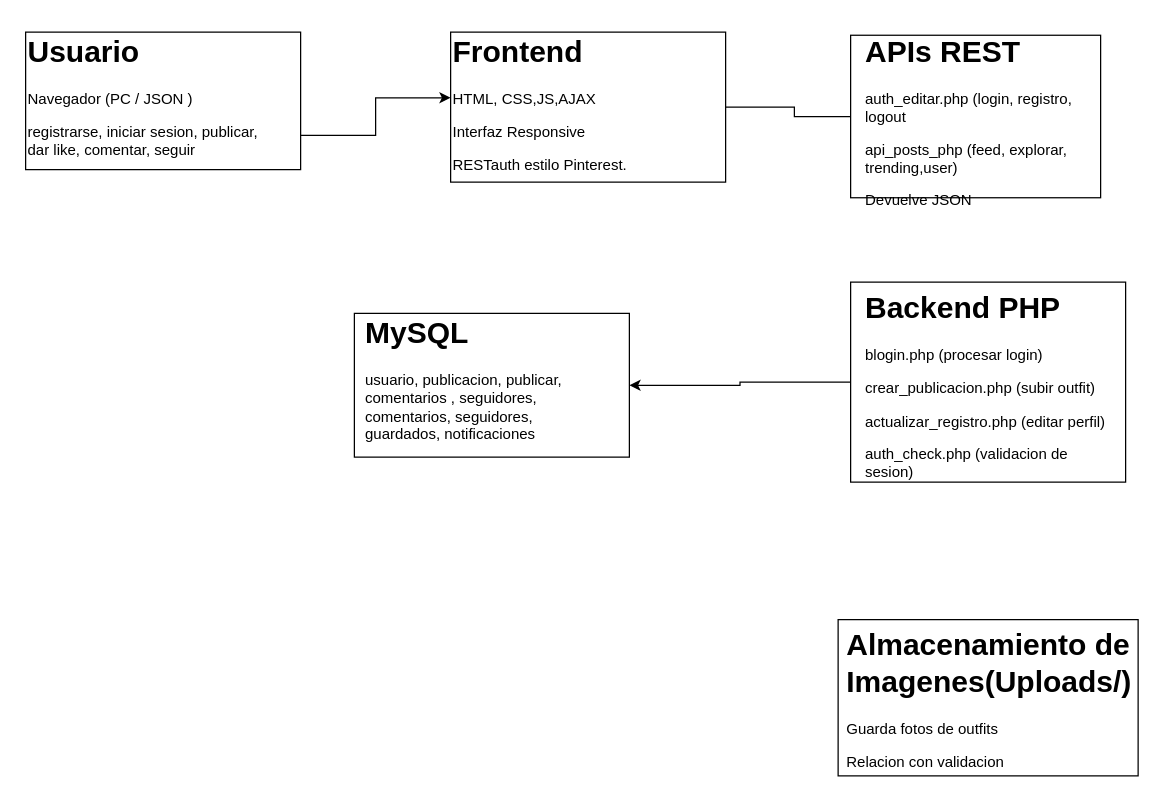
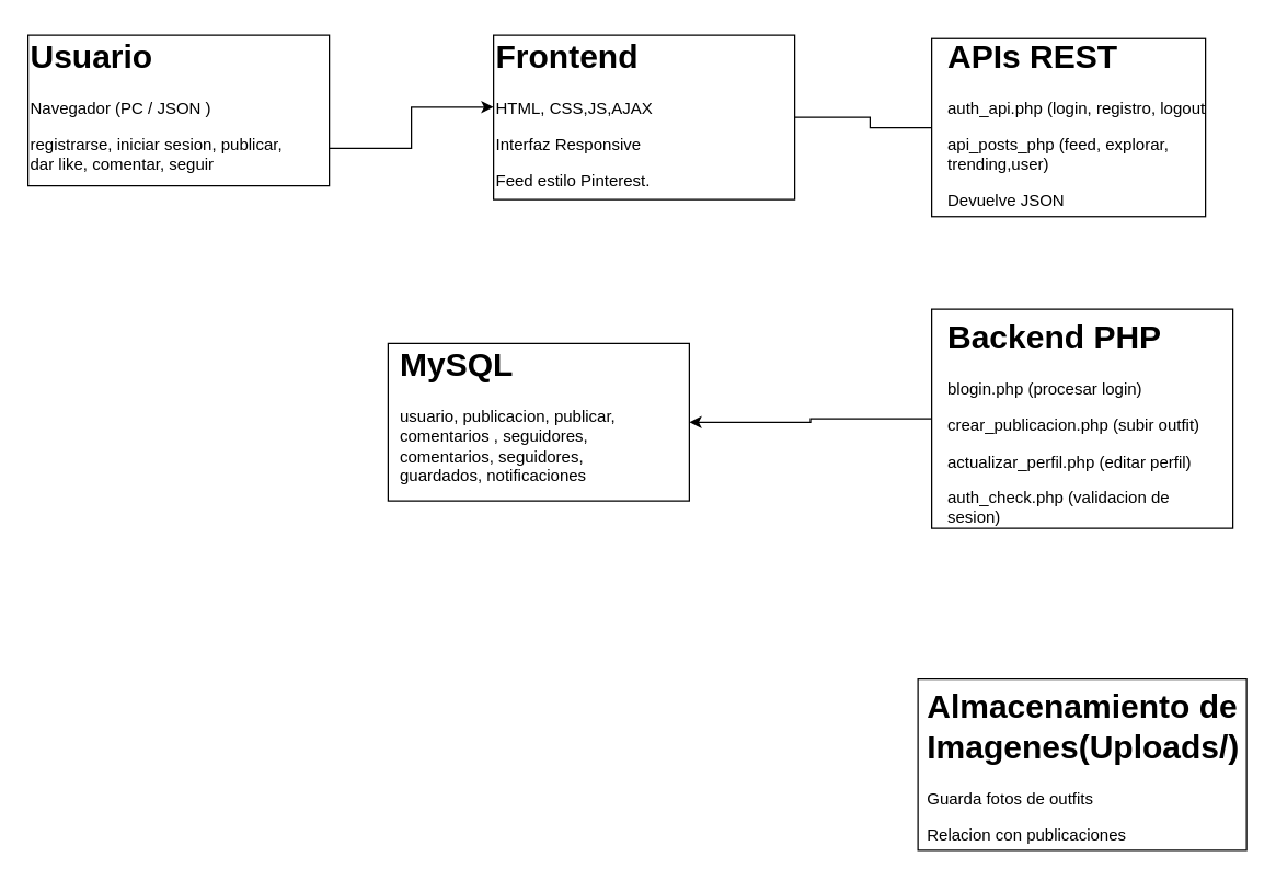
  <mxCell id="0" />
  <mxCell id="1" parent="0" />
  <mxCell id="2" style="edgeStyle=orthogonalEdgeStyle;rounded=0;orthogonalLoop=1;jettySize=auto;html=1;exitX=1;exitY=0.75;exitDx=0;exitDy=0;entryX=0;entryY=0.5;entryDx=0;entryDy=0;" edge="1" parent="1" source="3" target="7"><mxGeometry relative="1" as="geometry" /></mxCell>
  <mxCell id="3" value="" style="rounded=0;whiteSpace=wrap;html=1;" vertex="1" parent="1"><mxGeometry x="20" y="25" width="220" height="110" as="geometry" /></mxCell>
  <mxCell id="4" value="&lt;h1 style=&quot;margin-top: 0px;&quot;&gt;Usuario&lt;/h1&gt;&lt;p&gt;Navegador (PC / JSON )&lt;/p&gt;&lt;p&gt;registrarse, iniciar sesion, publicar, dar like, comentar, seguir&lt;/p&gt;" style="text;html=1;whiteSpace=wrap;overflow=hidden;rounded=0;" vertex="1" parent="1"><mxGeometry x="20" y="20" width="190" height="120" as="geometry" /></mxCell>
  <mxCell id="5" style="edgeStyle=orthogonalEdgeStyle;rounded=0;orthogonalLoop=1;jettySize=auto;html=1;exitX=1;exitY=0.5;exitDx=0;exitDy=0;entryX=0;entryY=0.5;entryDx=0;entryDy=0;" edge="1" parent="1" source="6" target="9"><mxGeometry relative="1" as="geometry" /></mxCell>
  <mxCell id="6" value="" style="rounded=0;whiteSpace=wrap;html=1;" vertex="1" parent="1"><mxGeometry x="360" y="25" width="220" height="120" as="geometry" /></mxCell>
- <mxCell id="7" value="&lt;h1 style=&quot;margin-top: 0px;&quot;&gt;Frontend&lt;/h1&gt;&lt;p&gt;HTML, CSS,JS,AJAX&lt;/p&gt;&lt;p&gt;Interfaz Responsive&lt;/p&gt;&lt;p&gt;RESTauth estilo Pinterest.&lt;/p&gt;" style="text;html=1;whiteSpace=wrap;overflow=hidden;rounded=0;" vertex="1" parent="1"><mxGeometry x="360" y="20" width="195" height="115" as="geometry" /></mxCell>
+ <mxCell id="7" value="&lt;h1 style=&quot;margin-top: 0px;&quot;&gt;Frontend&lt;/h1&gt;&lt;p&gt;HTML, CSS,JS,AJAX&lt;/p&gt;&lt;p&gt;Interfaz Responsive&lt;/p&gt;&lt;p&gt;Feed estilo Pinterest.&lt;/p&gt;" style="text;html=1;whiteSpace=wrap;overflow=hidden;rounded=0;" vertex="1" parent="1"><mxGeometry x="360" y="20" width="195" height="115" as="geometry" /></mxCell>
  <mxCell id="8" value="" style="rounded=0;whiteSpace=wrap;html=1;" vertex="1" parent="1"><mxGeometry x="680" y="27.5" width="200" height="130" as="geometry" /></mxCell>
- <mxCell id="9" value="&lt;h1 style=&quot;margin-top: 0px;&quot;&gt;APIs REST&lt;/h1&gt;&lt;p&gt;auth_editar.php (login, registro, logout&lt;/p&gt;&lt;p&gt;api_posts_php (feed, explorar, trending,user)&lt;/p&gt;&lt;p&gt;Devuelve JSON&lt;/p&gt;&lt;p&gt;&lt;br&gt;&lt;/p&gt;" style="text;html=1;whiteSpace=wrap;overflow=hidden;rounded=0;" vertex="1" parent="1"><mxGeometry x="690" y="20" width="200" height="145" as="geometry" /></mxCell>
+ <mxCell id="9" value="&lt;h1 style=&quot;margin-top: 0px;&quot;&gt;APIs REST&lt;/h1&gt;&lt;p&gt;auth_api.php (login, registro, logout&lt;/p&gt;&lt;p&gt;api_posts_php (feed, explorar, trending,user)&lt;/p&gt;&lt;p&gt;Devuelve JSON&lt;/p&gt;&lt;p&gt;&lt;br&gt;&lt;/p&gt;" style="text;html=1;whiteSpace=wrap;overflow=hidden;rounded=0;" vertex="1" parent="1"><mxGeometry x="690" y="20" width="200" height="145" as="geometry" /></mxCell>
  <mxCell id="10" style="edgeStyle=orthogonalEdgeStyle;rounded=0;orthogonalLoop=1;jettySize=auto;html=1;exitX=0;exitY=0.5;exitDx=0;exitDy=0;entryX=1;entryY=0.5;entryDx=0;entryDy=0;" edge="1" parent="1" source="11" target="13"><mxGeometry relative="1" as="geometry" /></mxCell>
  <mxCell id="11" value="" style="rounded=0;whiteSpace=wrap;html=1;" vertex="1" parent="1"><mxGeometry x="680" y="225" width="220" height="160" as="geometry" /></mxCell>
- <mxCell id="12" value="&lt;h1 style=&quot;margin-top: 0px;&quot;&gt;Backend PHP&lt;/h1&gt;&lt;p&gt;blogin.php (procesar login)&lt;/p&gt;&lt;p&gt;crear_publicacion.php (subir outfit)&lt;/p&gt;&lt;p&gt;actualizar_registro.php (editar perfil)&lt;/p&gt;&lt;p&gt;auth_check.php (validacion de sesion)&lt;/p&gt;&lt;p&gt;&lt;br&gt;&lt;/p&gt;" style="text;html=1;whiteSpace=wrap;overflow=hidden;rounded=0;" vertex="1" parent="1"><mxGeometry x="690" y="225" width="200" height="160" as="geometry" /></mxCell>
+ <mxCell id="12" value="&lt;h1 style=&quot;margin-top: 0px;&quot;&gt;Backend PHP&lt;/h1&gt;&lt;p&gt;blogin.php (procesar login)&lt;/p&gt;&lt;p&gt;crear_publicacion.php (subir outfit)&lt;/p&gt;&lt;p&gt;actualizar_perfil.php (editar perfil)&lt;/p&gt;&lt;p&gt;auth_check.php (validacion de sesion)&lt;/p&gt;&lt;p&gt;&lt;br&gt;&lt;/p&gt;" style="text;html=1;whiteSpace=wrap;overflow=hidden;rounded=0;" vertex="1" parent="1"><mxGeometry x="690" y="225" width="200" height="160" as="geometry" /></mxCell>
  <mxCell id="13" value="" style="rounded=0;whiteSpace=wrap;html=1;" vertex="1" parent="1"><mxGeometry x="283" y="250" width="220" height="115" as="geometry" /></mxCell>
  <mxCell id="14" value="&lt;h1 style=&quot;margin-top: 0px;&quot;&gt;MySQL&lt;/h1&gt;&lt;p&gt;usuario, publicacion,&amp;nbsp;&lt;span style=&quot;background-color: transparent; color: light-dark(rgb(0, 0, 0), rgb(255, 255, 255));&quot;&gt;publicar, comentarios , seguidores, comentarios, seguidores, guardados, notificaciones&lt;/span&gt;&lt;/p&gt;" style="text;html=1;whiteSpace=wrap;overflow=hidden;rounded=0;" vertex="1" parent="1"><mxGeometry x="290" y="245" width="180" height="120" as="geometry" /></mxCell>
  <mxCell id="15" value="" style="rounded=0;whiteSpace=wrap;html=1;" vertex="1" parent="1"><mxGeometry x="670" y="495" width="240" height="125" as="geometry" /></mxCell>
- <mxCell id="16" value="&lt;h1 style=&quot;margin-top: 0px;&quot;&gt;Almacenamiento de Imagenes(Uploads/)&lt;/h1&gt;&lt;p&gt;Guarda fotos de outfits&lt;/p&gt;&lt;p&gt;Relacion con validacion&lt;/p&gt;" style="text;html=1;whiteSpace=wrap;overflow=hidden;rounded=0;" vertex="1" parent="1"><mxGeometry x="675" y="495" width="230" height="120" as="geometry" /></mxCell>
+ <mxCell id="16" value="&lt;h1 style=&quot;margin-top: 0px;&quot;&gt;Almacenamiento de Imagenes(Uploads/)&lt;/h1&gt;&lt;p&gt;Guarda fotos de outfits&lt;/p&gt;&lt;p&gt;Relacion con publicaciones&lt;/p&gt;" style="text;html=1;whiteSpace=wrap;overflow=hidden;rounded=0;" vertex="1" parent="1"><mxGeometry x="675" y="495" width="230" height="120" as="geometry" /></mxCell>
